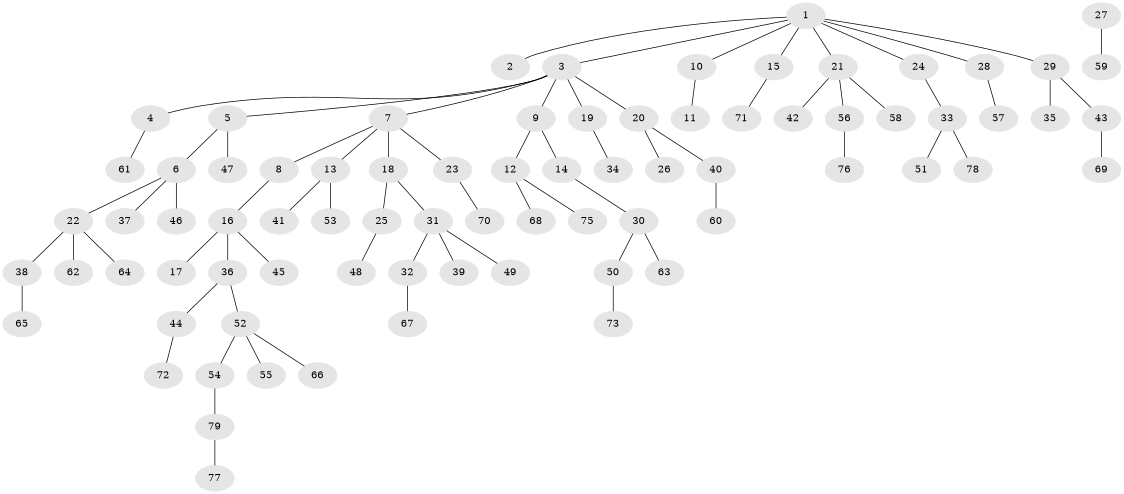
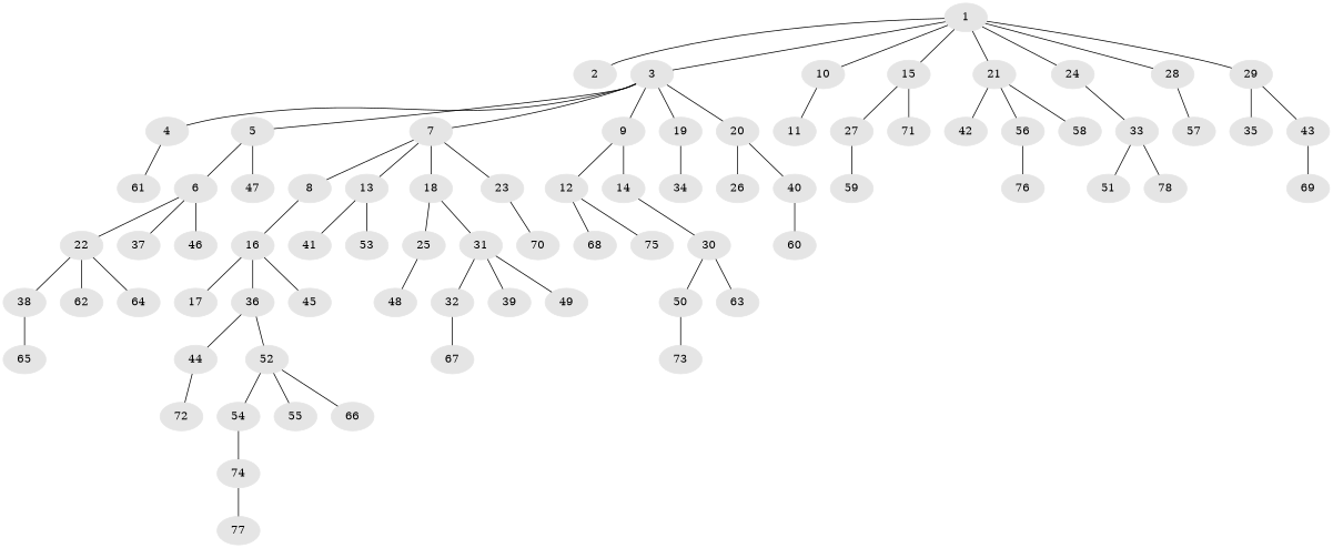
  graph {
    node [color=gray90 style=filled]
    1
    2
    3
    10
    15
    21
    24
    28
    29
    4
    5
    7
    9
    19
    20
    11
    27
    71
    42
    56
    58
    33
    57
    35
    43
    61
    6
    47
    8
    13
    18
    23
    12
    14
    34
    26
    40
    22
    37
    46
    38
    62
    64
    16
    41
    53
    25
    31
    70
    17
    36
    45
    68
    75
    30
    50
    63
    59
    44
    52
    48
    32
    39
    49
    60
    76
    65
    51
    78
    69
    73
    67
    72
    54
    55
    66
-   74 [label=79]
+   74
    77
    1 -- 2
    1 -- 3
    1 -- 10
    1 -- 15
    1 -- 21
    1 -- 24
    1 -- 28
    1 -- 29
    3 -- 4
    3 -- 5
    3 -- 7
    3 -- 9
    3 -- 19
    3 -- 20
    10 -- 11
+   15 -- 27
    15 -- 71
    21 -- 42
    21 -- 56
    21 -- 58
    24 -- 33
    28 -- 57
    29 -- 35
    29 -- 43
    4 -- 61
    5 -- 6
    5 -- 47
    7 -- 8
    7 -- 13
    7 -- 18
    7 -- 23
    9 -- 12
    9 -- 14
    19 -- 34
    20 -- 26
    20 -- 40
    27 -- 59
    56 -- 76
    33 -- 51
    33 -- 78
    43 -- 69
    6 -- 22
    6 -- 37
    6 -- 46
    8 -- 16
    13 -- 41
    13 -- 53
    18 -- 25
    18 -- 31
    23 -- 70
    12 -- 68
    12 -- 75
    14 -- 30
    40 -- 60
    22 -- 38
    22 -- 62
    22 -- 64
    38 -- 65
    16 -- 17
    16 -- 36
    16 -- 45
    25 -- 48
    31 -- 32
    31 -- 39
    31 -- 49
    36 -- 44
    36 -- 52
    30 -- 50
    30 -- 63
    50 -- 73
    44 -- 72
    52 -- 54
    52 -- 55
    52 -- 66
    32 -- 67
    54 -- 74
    74 -- 77
  }
